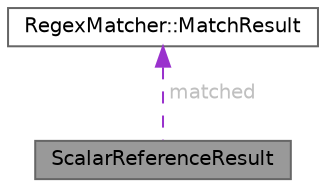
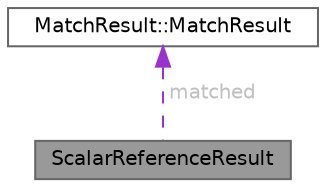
  digraph {
    node [color=gray40 fontname=Helvetica fontsize=10 shape=box style=filled]
    n1 [fillcolor=grey60 fontcolor=black height=0.2 label=ScalarReferenceResult width=0.4]
-   n2 [fillcolor=white height=0.2 label="RegexMatcher::MatchResult" width=0.4]
+   n2 [fillcolor=white height=0.2 label="MatchResult::MatchResult" width=0.4]
    n2 -> n1 [color=darkorchid3 dir=back fontcolor=grey fontname=Helvetica fontsize=10 label=" matched" labelfontname=Helvetica labelfontsize=10 style=dashed]
  }
